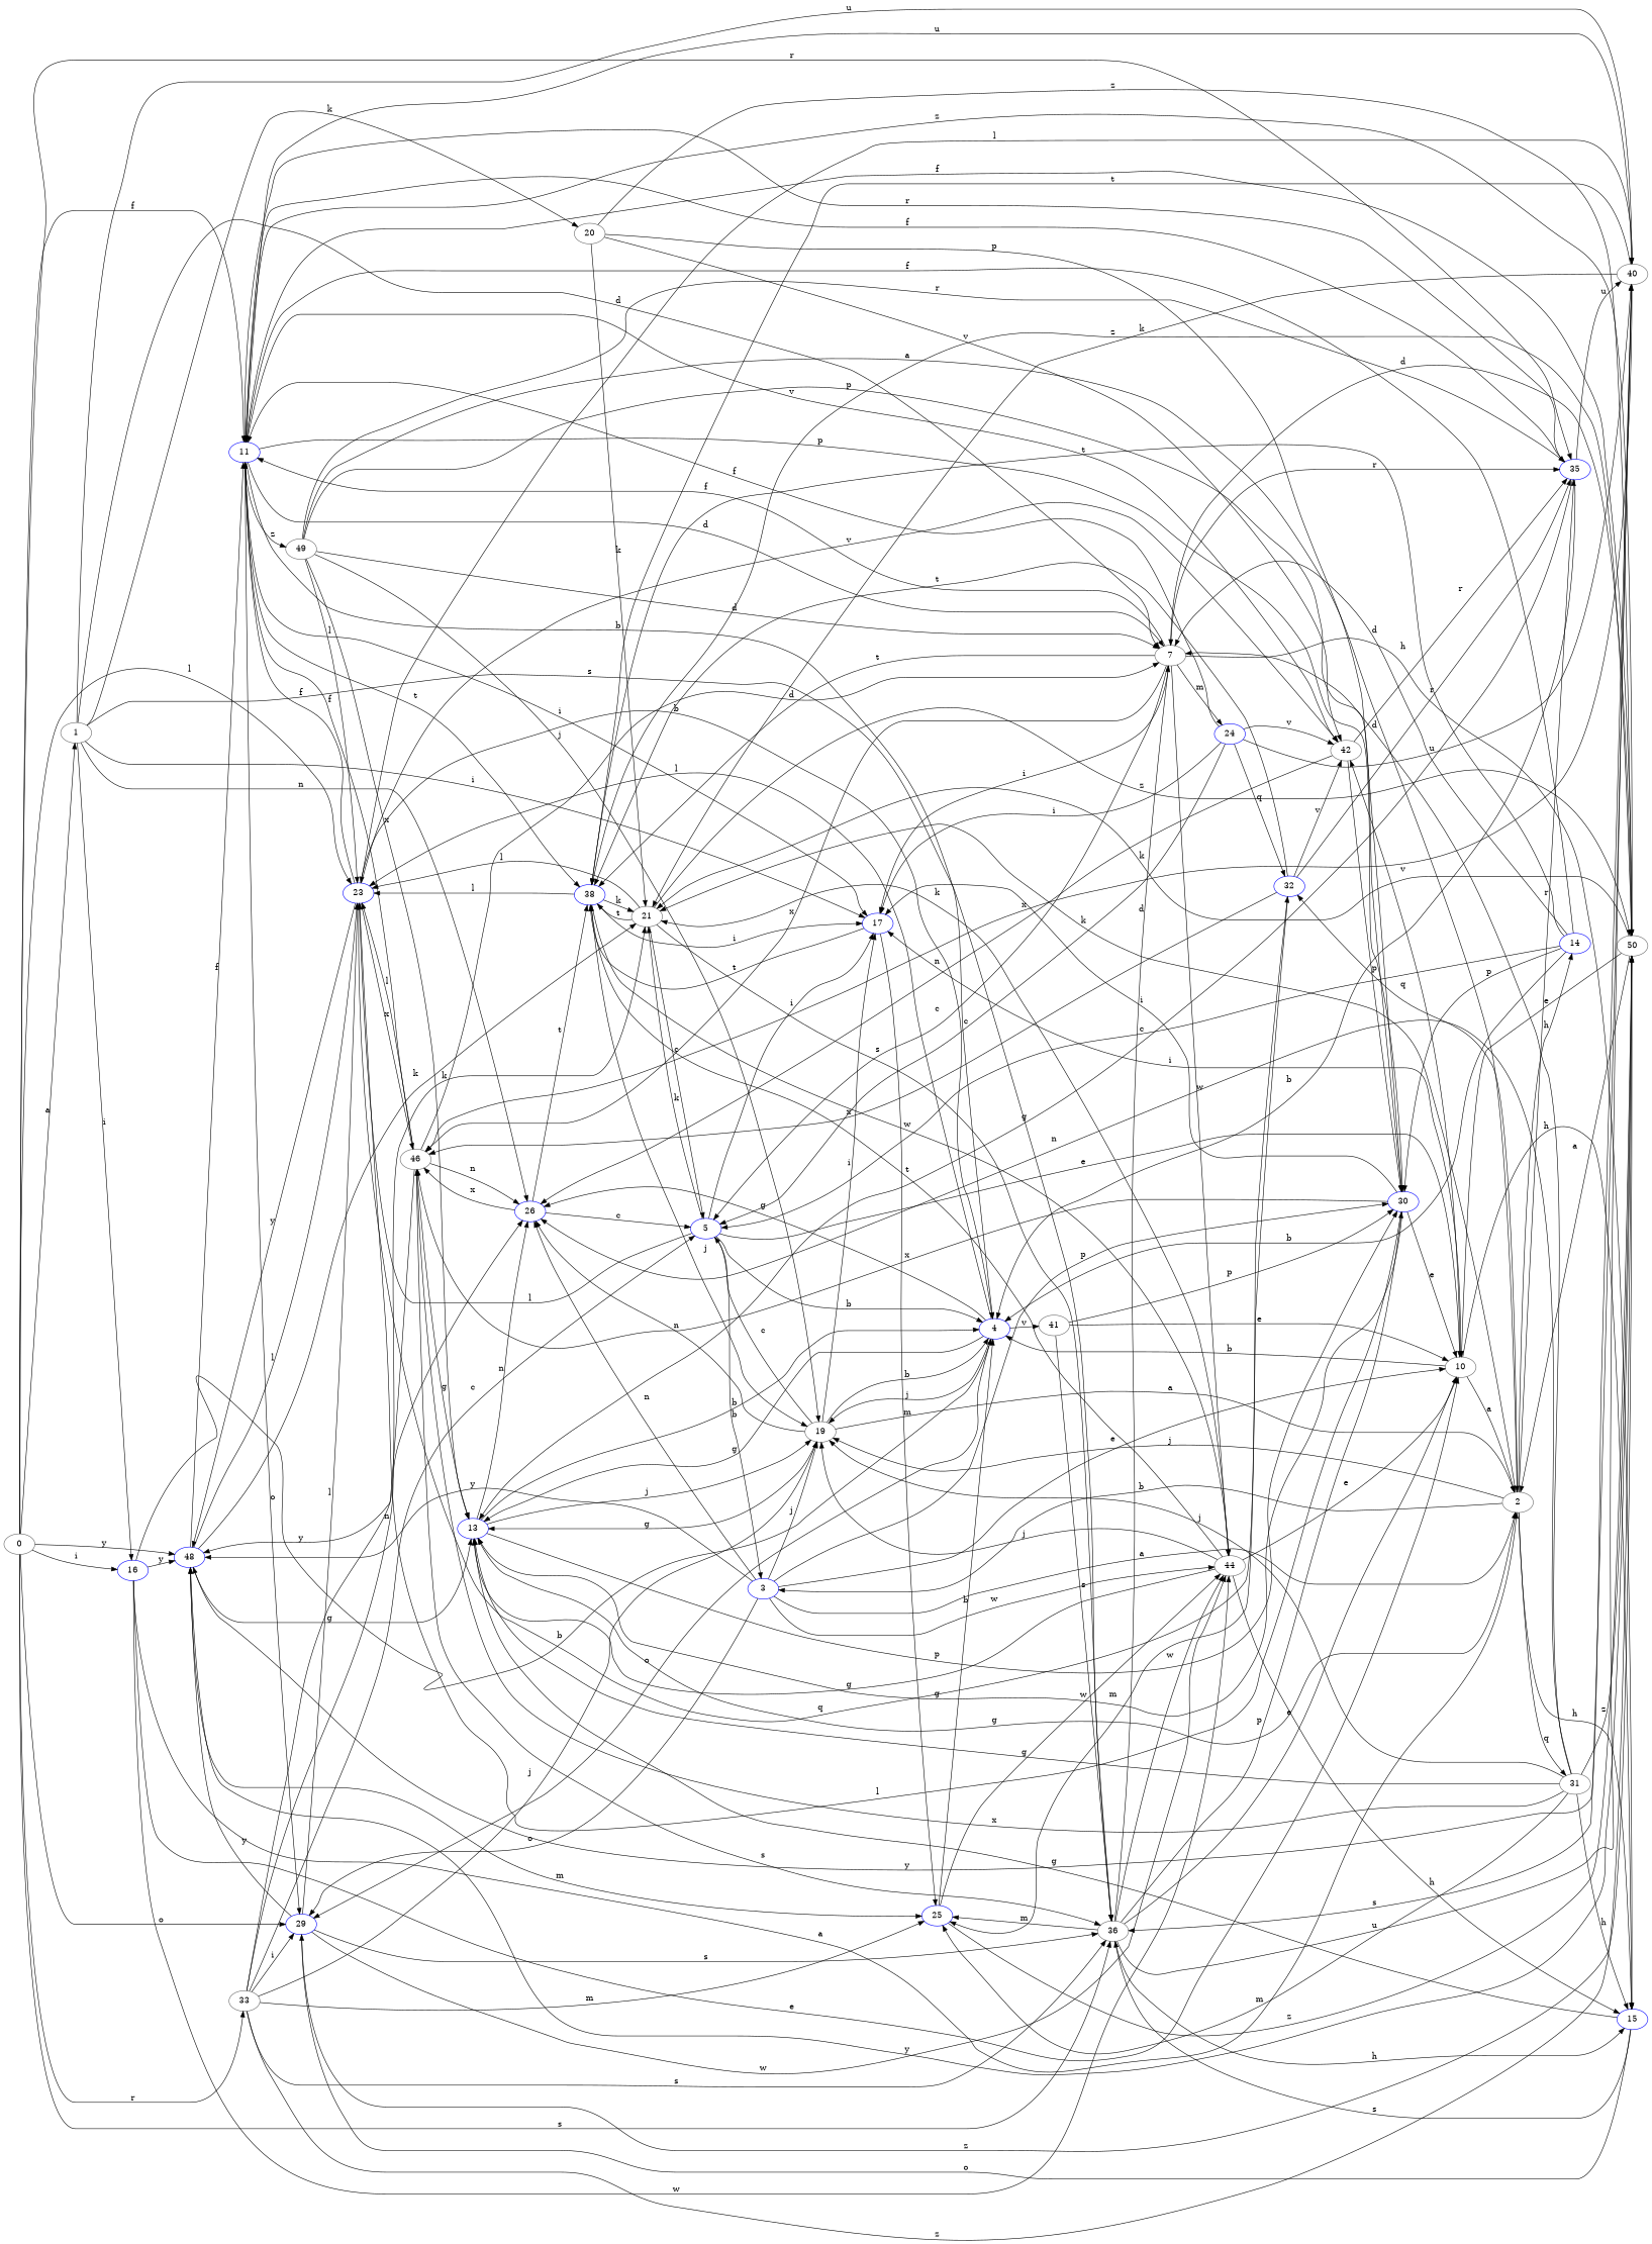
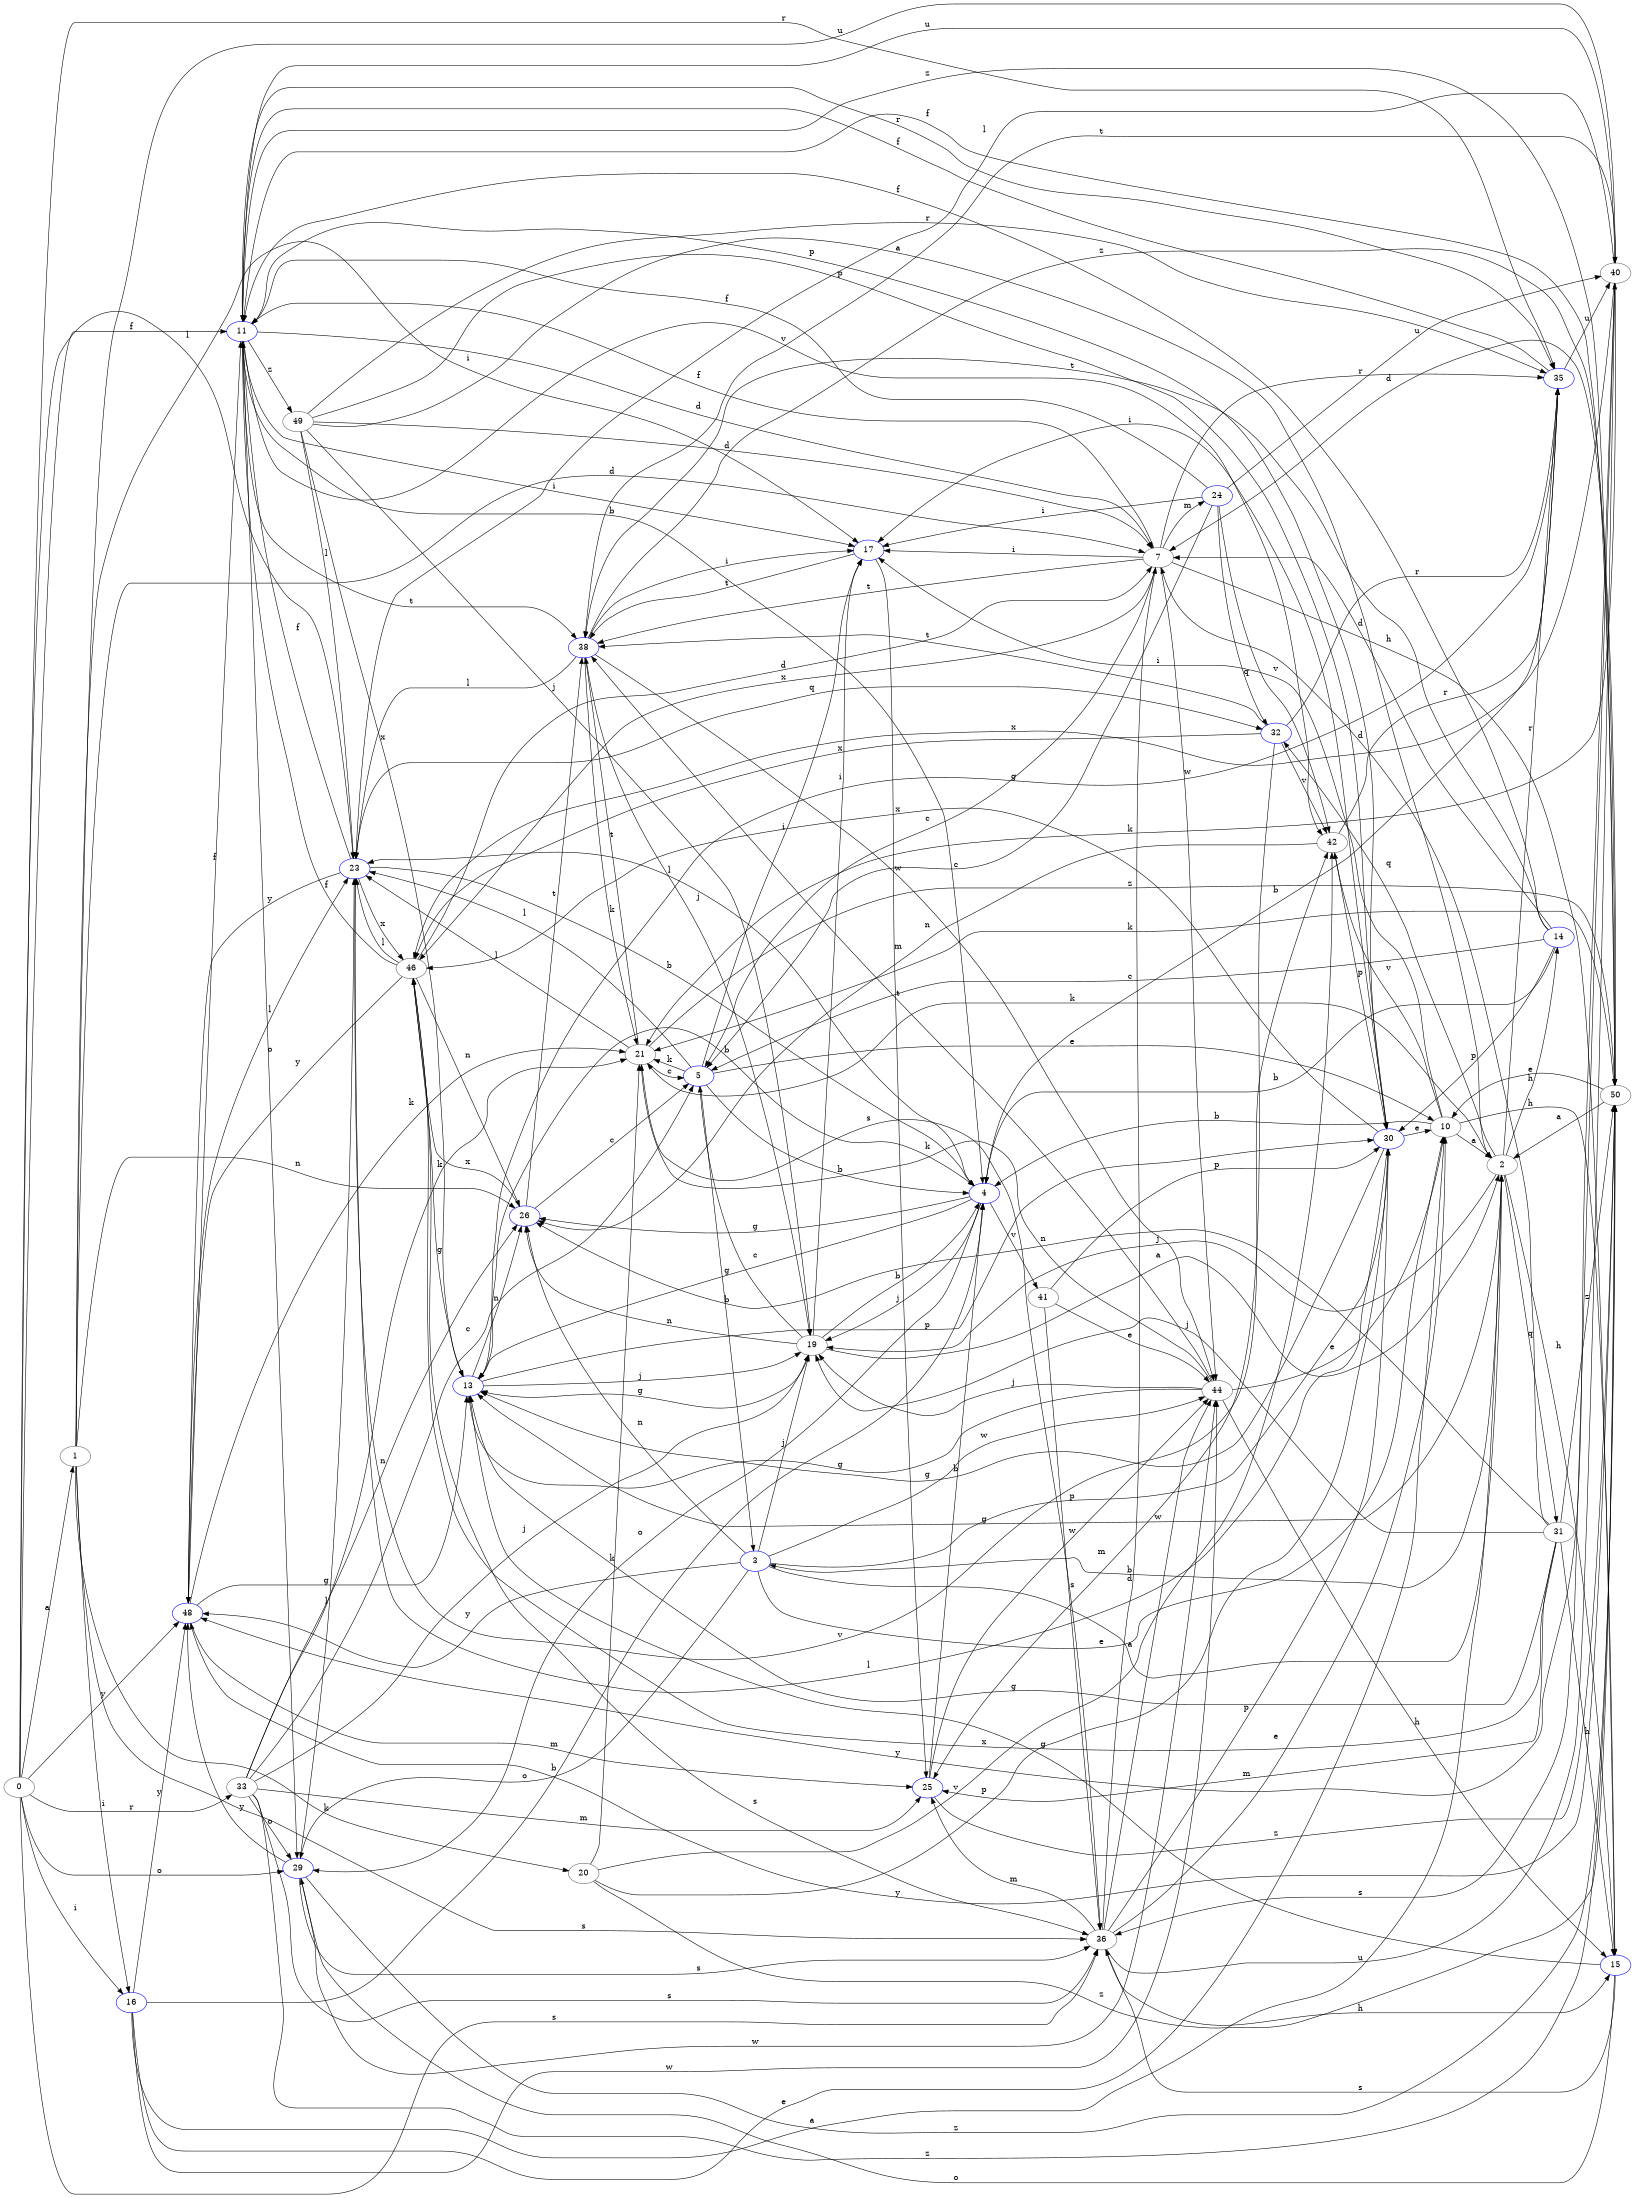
  strict digraph {
    rankdir=LR
    node [color=blue]
    0 [color=gray40]
    1 [color=gray40]
    11
    16
    23
    29
    33 [color=gray40]
    35
    36 [color=gray40]
    48
    7 [color=gray40]
    17
    20 [color=gray40]
    26
    40 [color=gray40]
    30
    4
    38
    42 [color=gray40]
    49 [color=gray40]
    50 [color=gray40]
    2 [color=gray40]
    10 [color=gray40]
    44 [color=gray40]
    32
    46 [color=gray40]
    19 [color=gray40]
    21 [color=gray40]
    5
    25
    13
    15
    24
    3
    14
    31 [color=gray40]
    41 [color=gray40]
    0 -> 1 [label=a]
    0 -> 11 [label=f]
    0 -> 16 [label=i]
    0 -> 23 [label=l]
    0 -> 29 [label=o]
    0 -> 33 [label=r]
    0 -> 35 [label=r]
    0 -> 36 [label=s]
    0 -> 48 [label=y]
    1 -> 16 [label=i]
    1 -> 36 [label=s]
    1 -> 7 [label=d]
    1 -> 17 [label=i]
    1 -> 20 [label=k]
    1 -> 26 [label=n]
    1 -> 40 [label=u]
    11 -> 29 [label=o]
    11 -> 35 [label=r]
    11 -> 7 [label=d]
    11 -> 17 [label=i]
    11 -> 40 [label=u]
    11 -> 30 [label=p]
    11 -> 4 [label=b]
    11 -> 38 [label=t]
    11 -> 42 [label=v]
    11 -> 49 [label=z]
    11 -> 50 [label=z]
    16 -> 48 [label=y]
    16 -> 4 [label=b]
    16 -> 2 [label=a]
    16 -> 10 [label=e]
    16 -> 44 [label=w]
    23 -> 11 [label=f]
    23 -> 48 [label=y]
    23 -> 4 [label=b]
    23 -> 42 [label=v]
    23 -> 32 [label=q]
    23 -> 46 [label=x]
    29 -> 23 [label=l]
    29 -> 36 [label=s]
    29 -> 48 [label=y]
    29 -> 50 [label=z]
    29 -> 44 [label=w]
-   33 -> 29 [label=i]
+   33 -> 29 [label=o]
    33 -> 36 [label=s]
    33 -> 26 [label=n]
    33 -> 50 [label=z]
    33 -> 19 [label=j]
    33 -> 21 [label=k]
    33 -> 5 [label=c]
    33 -> 25 [label=m]
    35 -> 11 [label=f]
    35 -> 40 [label=u]
    35 -> 4 [label=b]
    35 -> 13 [label=g]
    36 -> 7 [label=d]
    36 -> 40 [label=u]
    36 -> 30 [label=p]
    36 -> 10 [label=e]
    36 -> 44 [label=w]
    36 -> 25 [label=m]
    36 -> 15 [label=h]
    48 -> 11 [label=f]
    48 -> 23 [label=l]
    48 -> 21 [label=k]
    48 -> 25 [label=m]
    48 -> 13 [label=g]
    7 -> 11 [label=f]
    7 -> 35 [label=r]
    7 -> 17 [label=i]
    7 -> 38 [label=t]
    7 -> 44 [label=w]
    7 -> 46 [label=x]
    7 -> 5 [label=c]
    7 -> 15 [label=h]
    7 -> 24 [label=m]
    17 -> 38 [label=t]
    17 -> 25 [label=m]
    20 -> 30 [label=p]
    20 -> 42 [label=v]
    20 -> 50 [label=z]
    20 -> 21 [label=k]
    26 -> 38 [label=t]
    26 -> 46 [label=x]
    26 -> 5 [label=c]
    40 -> 23 [label=l]
    40 -> 36 [label=s]
    40 -> 48 [label=y]
    40 -> 38 [label=t]
    40 -> 46 [label=x]
    40 -> 21 [label=k]
    30 -> 23 [label=l]
    30 -> 17 [label=i]
    30 -> 10 [label=e]
    30 -> 46 [label=x]
    30 -> 13 [label=g]
    4 -> 23 [label=l]
    4 -> 29 [label=o]
    4 -> 26 [label=g]
    4 -> 19 [label=j]
    4 -> 13 [label=g]
    4 -> 41 [label=v]
    38 -> 23 [label=l]
    38 -> 17 [label=i]
    38 -> 50 [label=z]
    38 -> 44 [label=w]
    38 -> 19 [label=j]
    38 -> 21 [label=k]
    42 -> 35 [label=r]
    42 -> 26 [label=n]
    42 -> 30 [label=p]
    49 -> 23 [label=l]
    49 -> 35 [label=r]
    49 -> 7 [label=d]
    49 -> 30 [label=p]
    49 -> 2 [label=a]
    49 -> 19 [label=j]
    49 -> 13 [label=x]
    50 -> 11 [label=f]
    50 -> 48 [label=y]
    50 -> 7 [label=d]
    50 -> 2 [label=a]
    50 -> 10 [label=e]
    50 -> 21 [label=k]
    2 -> 35 [label=r]
    2 -> 32 [label=q]
    2 -> 19 [label=j]
    2 -> 21 [label=k]
    2 -> 13 [label=g]
    2 -> 15 [label=h]
    2 -> 3 [label=b]
    2 -> 14 [label=h]
    2 -> 31 [label=q]
    10 -> 17 [label=i]
    10 -> 4 [label=b]
    10 -> 42 [label=v]
    10 -> 2 [label=a]
    10 -> 15 [label=h]
    44 -> 38 [label=t]
    44 -> 10 [label=e]
    44 -> 19 [label=j]
    44 -> 21 [label=k]
    44 -> 13 [label=g]
    44 -> 15 [label=h]
    32 -> 35 [label=r]
    32 -> 38 [label=t]
    32 -> 42 [label=v]
    32 -> 46 [label=x]
    32 -> 25 [label=m]
    46 -> 11 [label=f]
    46 -> 23 [label=l]
    46 -> 36 [label=s]
    46 -> 48 [label=y]
    46 -> 7 [label=d]
    46 -> 26 [label=n]
    46 -> 13 [label=g]
    19 -> 17 [label=i]
    19 -> 26 [label=n]
    19 -> 4 [label=b]
    19 -> 2 [label=a]
    19 -> 5 [label=c]
    19 -> 13 [label=g]
    21 -> 23 [label=l]
    21 -> 36 [label=s]
    21 -> 38 [label=t]
    21 -> 50 [label=z]
    21 -> 5 [label=c]
    5 -> 23 [label=l]
    5 -> 17 [label=i]
    5 -> 4 [label=b]
    5 -> 10 [label=e]
    5 -> 21 [label=k]
    5 -> 3 [label=b]
    25 -> 4 [label=b]
    25 -> 50 [label=z]
    25 -> 44 [label=w]
    13 -> 26 [label=n]
    13 -> 30 [label=p]
    13 -> 4 [label=b]
    13 -> 19 [label=j]
    15 -> 29 [label=o]
    15 -> 36 [label=s]
    15 -> 13 [label=g]
    24 -> 11 [label=f]
    24 -> 17 [label=i]
    24 -> 40 [label=u]
    24 -> 42 [label=v]
    24 -> 32 [label=q]
    24 -> 5 [label=c]
    3 -> 29 [label=o]
    3 -> 48 [label=y]
    3 -> 26 [label=n]
    3 -> 30 [label=p]
    3 -> 2 [label=a]
    3 -> 10 [label=e]
    3 -> 44 [label=w]
    3 -> 19 [label=j]
    14 -> 11 [label=f]
    14 -> 7 [label=d]
    14 -> 30 [label=p]
    14 -> 4 [label=b]
    14 -> 38 [label=t]
    14 -> 5 [label=c]
    31 -> 7 [label=d]
    31 -> 26 [label=n]
    31 -> 50 [label=z]
    31 -> 46 [label=x]
    31 -> 19 [label=j]
    31 -> 25 [label=m]
    31 -> 13 [label=g]
    31 -> 15 [label=h]
    41 -> 36 [label=s]
    41 -> 30 [label=p]
-   41 -> 10 [label=e]
+   41 -> 44 [label=e]
  }
